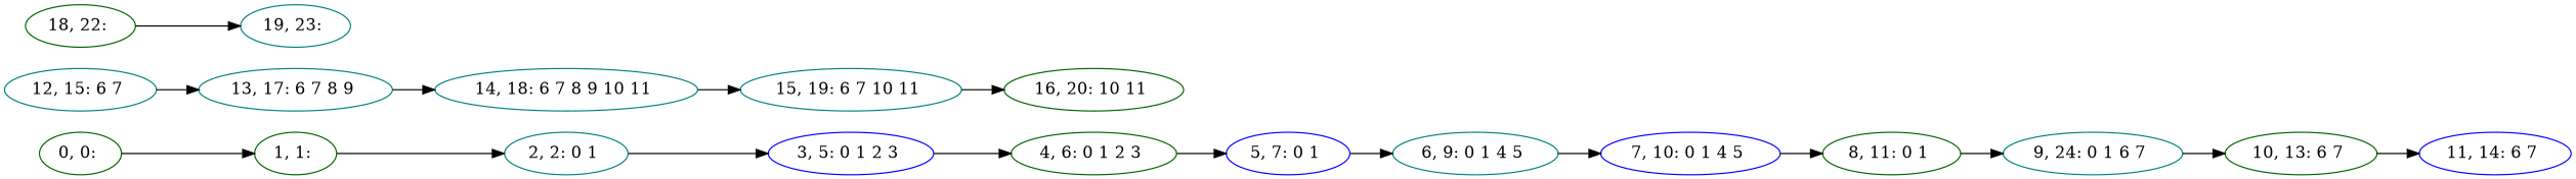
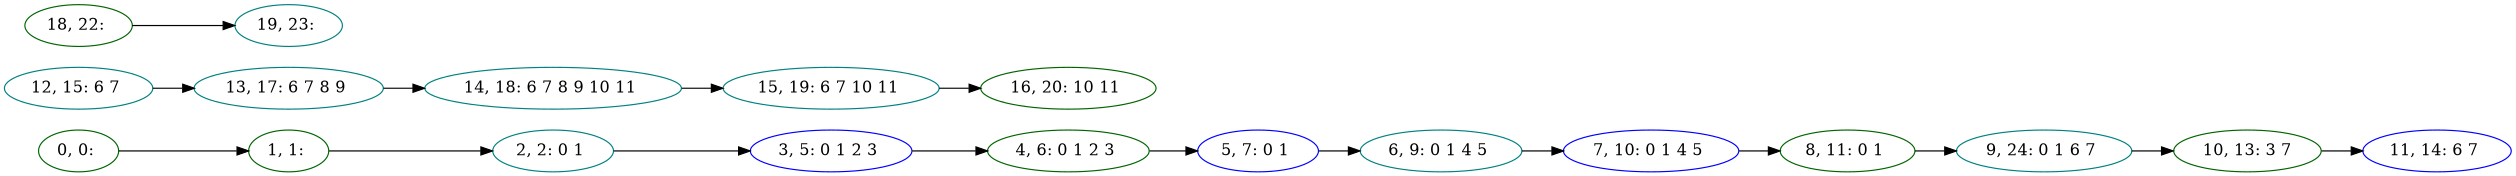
  digraph {
    rankdir=LR
    node [color=teal]
    n1 [color=darkgreen label="0, 0: "]
    n2 [color=darkgreen label="1, 1: "]
    n3 [label="2, 2: 0 1 "]
    n4 [color=blue label="3, 5: 0 1 2 3 "]
    n5 [color=darkgreen label="4, 6: 0 1 2 3 "]
    n6 [color=blue label="5, 7: 0 1 "]
    n7 [label="6, 9: 0 1 4 5 "]
    n8 [color=blue label="7, 10: 0 1 4 5 "]
    n9 [color=darkgreen label="8, 11: 0 1 "]
    n10 [label="9, 24: 0 1 6 7 "]
-   n11 [color=darkgreen label="10, 13: 6 7 "]
+   n11 [color=darkgreen label="10, 13: 3 7"]
    n12 [color=blue label="11, 14: 6 7 "]
    n13 [label="12, 15: 6 7 "]
    n14 [label="13, 17: 6 7 8 9 "]
    n15 [label="14, 18: 6 7 8 9 10 11 "]
    n16 [label="15, 19: 6 7 10 11 "]
    n17 [color=darkgreen label="16, 20: 10 11 "]
    n18 [color=darkgreen label="18, 22: "]
    n19 [label="19, 23: "]
    n1 -> n2
    n2 -> n3
    n3 -> n4
    n4 -> n5
    n5 -> n6
    n6 -> n7
    n7 -> n8
    n8 -> n9
    n9 -> n10
    n10 -> n11
    n11 -> n12
    n13 -> n14
    n14 -> n15
    n15 -> n16
    n16 -> n17
    n18 -> n19
  }
